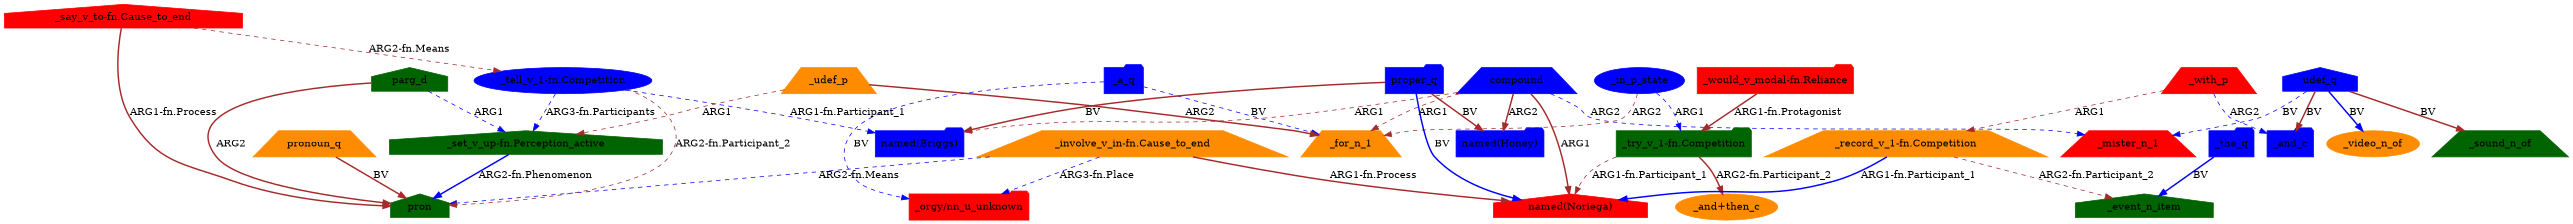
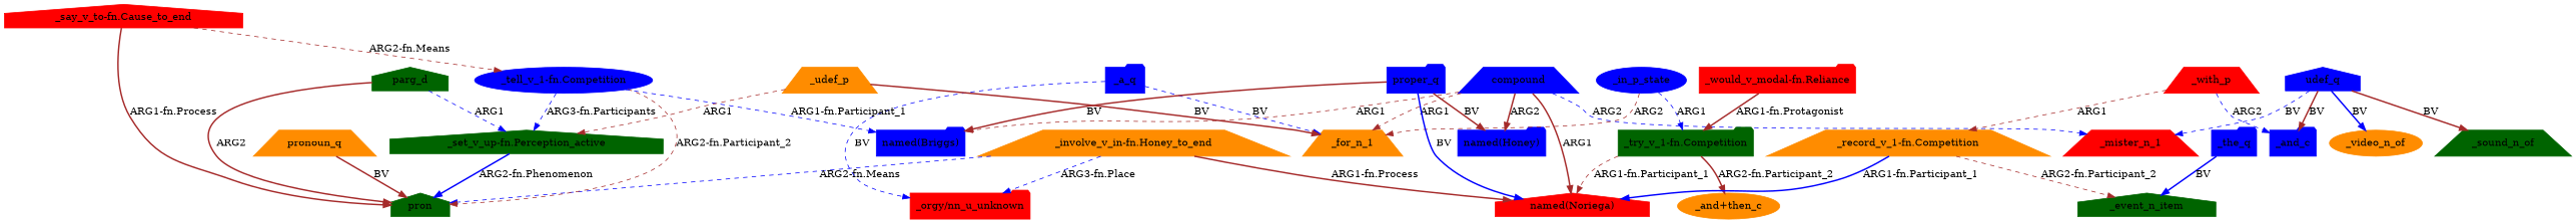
  digraph {
    node [color=blue shape=trapezium style=filled]
    edge [color=brown style=dashed]
-   "_involve_v_in-fn.Cause_to_end" [color=darkorange]
+   "_involve_v_in-fn.Cause_to_end" [color=darkorange label="_involve_v_in-fn.Honey_to_end"]
    pron [color=darkgreen shape=house]
    "named(Noriega)" [color=red shape=house]
    "_orgy/nn_u_unknown" [color=red shape=folder]
    compound
    _mister_n_1 [color=red]
    n7 [color=darkorange label=_for_n_1]
    "named(Honey)" [shape=folder]
    "named(Briggs)" [shape=folder]
    udef_q [shape=house]
    _sound_n_of [color=darkgreen]
    _and_c [shape=folder]
    _video_n_of [color=darkorange shape=ellipse]
    "_set_v_up-fn.Perception_active" [color=darkgreen shape=house]
    _in_p_state [shape=ellipse]
    "_try_v_1-fn.Competition" [color=darkgreen shape=folder]
    "_and+then_c" [color=darkorange shape=ellipse]
    _the_q [shape=folder]
    _event_n_item [color=darkgreen shape=house]
    _a_q [shape=folder]
    parg_d [color=darkgreen shape=house]
    "_record_v_1-fn.Competition" [color=darkorange]
    "_say_v_to-fn.Cause_to_end" [color=red shape=house]
    "_tell_v_1-fn.Competition" [shape=ellipse]
    "_would_v_modal-fn.Reliance" [color=red shape=folder]
    proper_q [shape=folder]
    pronoun_q [color=darkorange]
    _with_p [color=red]
    n29 [color=darkorange label=_udef_p]
    "_involve_v_in-fn.Cause_to_end" -> pron [color=blue label="ARG2-fn.Means"]
    "_involve_v_in-fn.Cause_to_end" -> "named(Noriega)" [label="ARG1-fn.Process" style=bold]
    "_involve_v_in-fn.Cause_to_end" -> "_orgy/nn_u_unknown" [color=blue label="ARG3-fn.Place"]
    compound -> "named(Noriega)" [label=ARG1 style=bold]
    compound -> _mister_n_1 [color=blue label=ARG2]
    compound -> n7 [label=ARG1]
    compound -> "named(Honey)" [label=ARG2 style=bold]
    compound -> "named(Briggs)" [label=ARG1]
    udef_q -> _mister_n_1 [color=blue label=BV]
    udef_q -> _sound_n_of [label=BV style=bold]
    udef_q -> _and_c [label=BV style=bold]
    udef_q -> _video_n_of [color=blue label=BV style=bold]
    "_set_v_up-fn.Perception_active" -> pron [color=blue label="ARG2-fn.Phenomenon" style=bold]
    _in_p_state -> n7 [label=ARG2]
    _in_p_state -> "_try_v_1-fn.Competition" [color=blue label=ARG1]
    "_try_v_1-fn.Competition" -> "named(Noriega)" [label="ARG1-fn.Participant_1"]
    "_try_v_1-fn.Competition" -> "_and+then_c" [label="ARG2-fn.Participant_2" style=bold]
    _the_q -> _event_n_item [color=blue label=BV style=bold]
    _a_q -> "_orgy/nn_u_unknown" [color=blue label=BV]
    _a_q -> n7 [color=blue label=BV]
    parg_d -> pron [label=ARG2 style=bold]
    parg_d -> "_set_v_up-fn.Perception_active" [color=blue label=ARG1]
    "_record_v_1-fn.Competition" -> "named(Noriega)" [color=blue label="ARG1-fn.Participant_1" style=bold]
    "_record_v_1-fn.Competition" -> _event_n_item [label="ARG2-fn.Participant_2"]
    "_say_v_to-fn.Cause_to_end" -> pron [label="ARG1-fn.Process" style=bold]
    "_say_v_to-fn.Cause_to_end" -> "_tell_v_1-fn.Competition" [label="ARG2-fn.Means"]
    "_tell_v_1-fn.Competition" -> pron [label="ARG2-fn.Participant_2"]
    "_tell_v_1-fn.Competition" -> "named(Briggs)" [color=blue label="ARG1-fn.Participant_1"]
    "_tell_v_1-fn.Competition" -> "_set_v_up-fn.Perception_active" [color=blue label="ARG3-fn.Participants"]
    "_would_v_modal-fn.Reliance" -> "_try_v_1-fn.Competition" [label="ARG1-fn.Protagonist" style=bold]
    proper_q -> "named(Noriega)" [color=blue label=BV style=bold]
    proper_q -> "named(Honey)" [label=BV style=bold]
    proper_q -> "named(Briggs)" [label=BV style=bold]
    pronoun_q -> pron [label=BV style=bold]
    _with_p -> _and_c [color=blue label=ARG2]
    _with_p -> "_record_v_1-fn.Competition" [label=ARG1]
-   n29 -> n7 [label=ARG2 style=bold]
+   n29 -> n7 [label=BV style=bold]
    n29 -> "_set_v_up-fn.Perception_active" [label=ARG1]
  }
